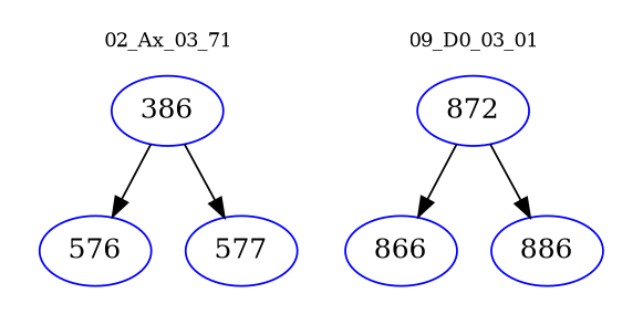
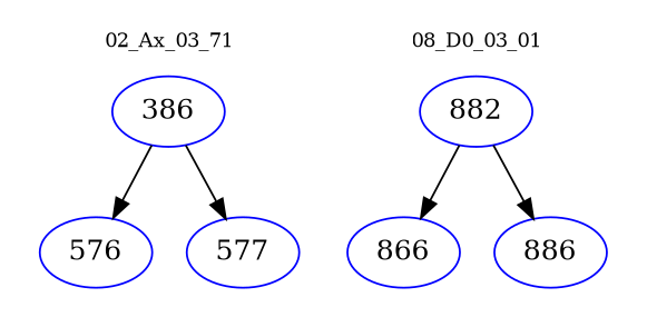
  digraph {
    node [color=blue]
    edge [color=black]
    n1 [label=386]
    n2 [label=576]
    n3 [label=577]
-   n4 [label=872]
+   n4 [label=882]
    n5 [label=866]
    n6 [label=886]
    subgraph cluster_1 {
      color=white
      fontsize=10
      label="02_Ax_03_71"
      n1
      n2
      n3
    }
    subgraph cluster_2 {
      color=white
      fontsize=10
-     label="09_D0_03_01"
+     label="08_D0_03_01"
      n4
      n5
      n6
    }
    n1 -> n2
    n1 -> n3
    n4 -> n5
    n4 -> n6
  }
